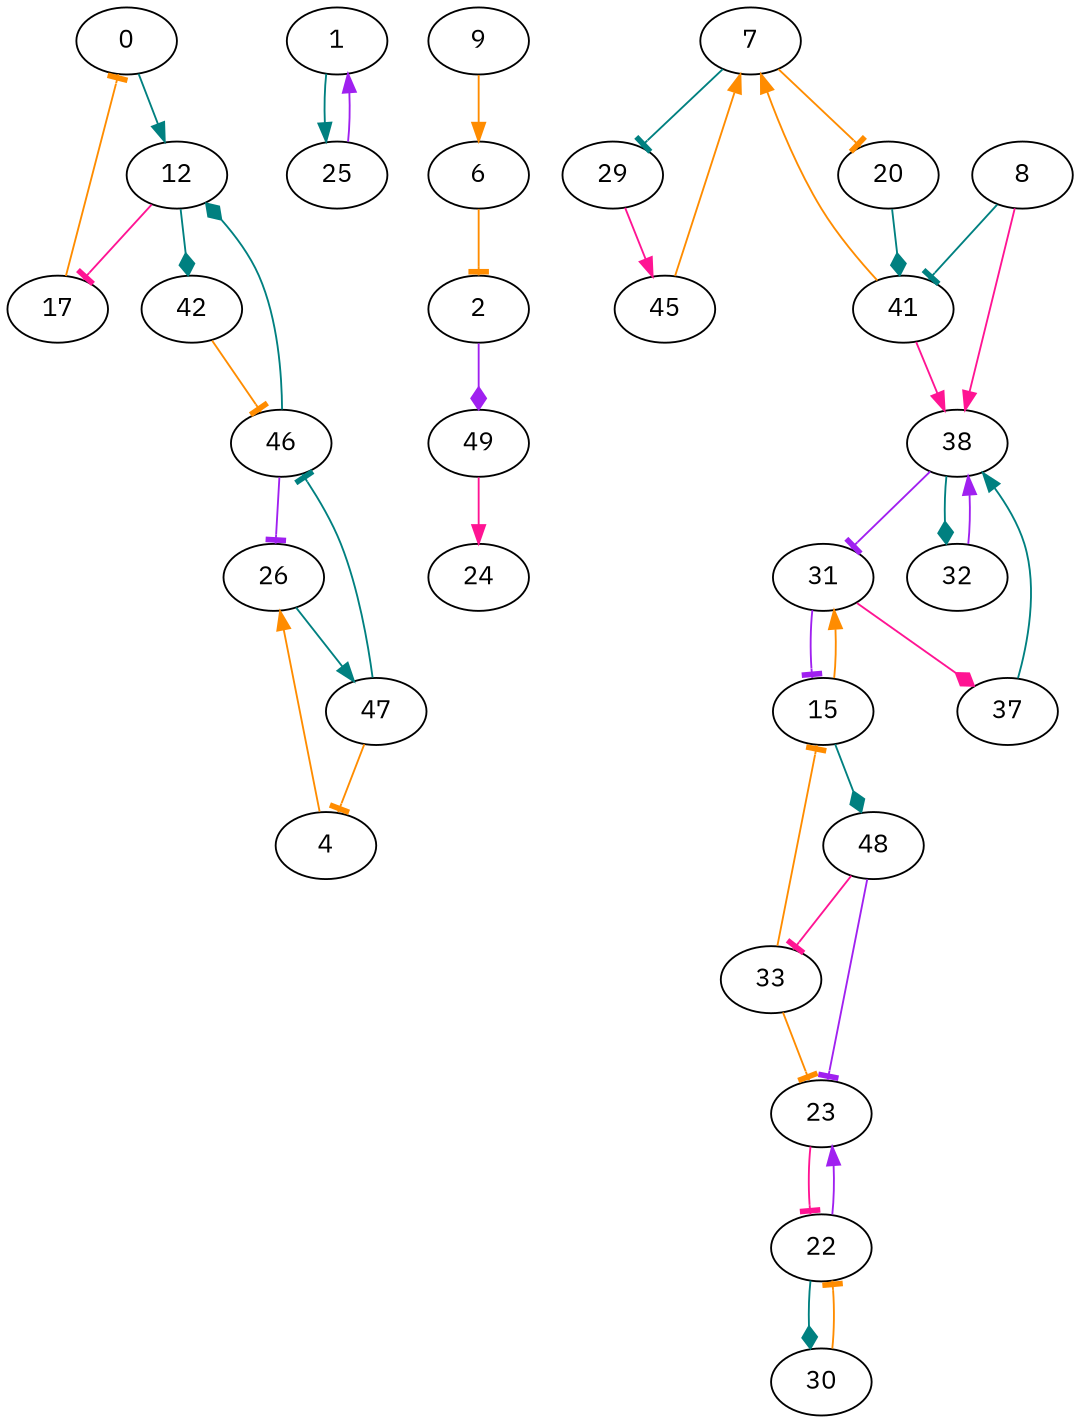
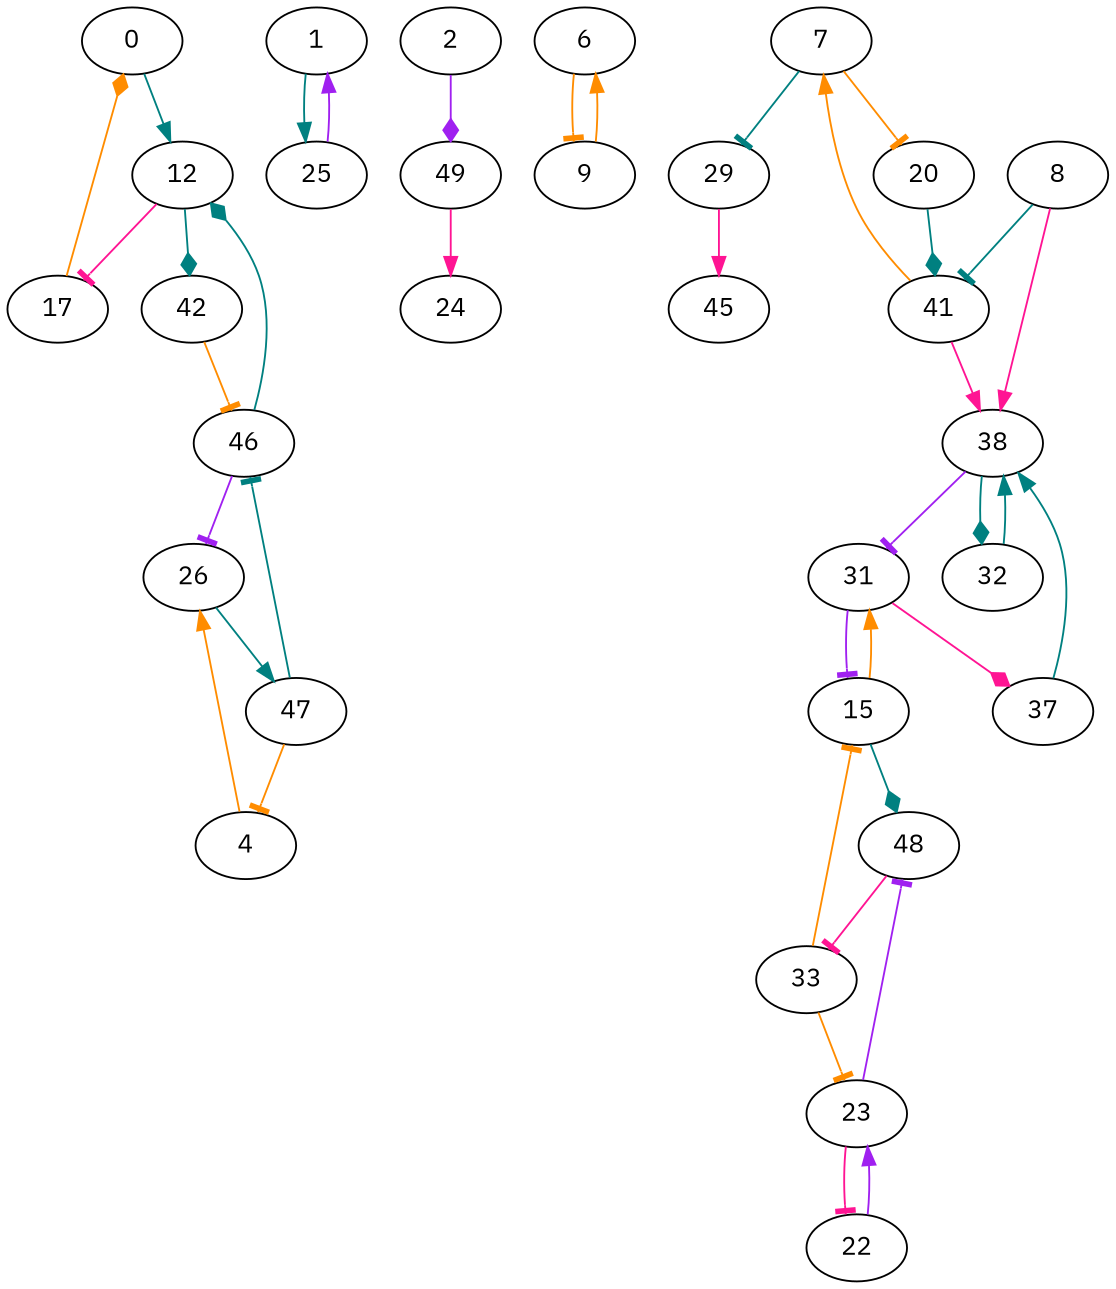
  digraph {
    fontname="IBM Plex Sans"
    node [fontname="IBM Plex Sans"]
    edge [arrowhead=tee color=teal fontname="IBM Plex Sans"]
    0
    12
    17
    42
    46
    1
    25
    2
    49
    24
    4
    26
    47
    6
    9
    7
    20
    29
    41
    45
    38
    8
    31
    32
    15
    48
    37
    33
    23
    22
-   30
    0 -> 12 [arrowhead=normal]
    12 -> 17 [color=deeppink]
    12 -> 42 [arrowhead=diamond]
-   17 -> 0 [color=darkorange]
+   17 -> 0 [arrowhead=diamond color=darkorange]
    42 -> 46 [color=darkorange]
    46 -> 12 [arrowhead=diamond]
    46 -> 26 [color=purple]
    1 -> 25 [arrowhead=normal]
    25 -> 1 [arrowhead=normal color=purple]
    2 -> 49 [arrowhead=diamond color=purple]
    49 -> 24 [arrowhead=normal color=deeppink]
    4 -> 26 [arrowhead=normal color=darkorange]
    26 -> 47 [arrowhead=normal]
    47 -> 46
    47 -> 4 [color=darkorange]
-   6 -> 2 [color=darkorange]
+   6 -> 9 [color=darkorange]
    9 -> 6 [arrowhead=normal color=darkorange]
    7 -> 20 [color=darkorange]
    7 -> 29
    20 -> 41 [arrowhead=diamond]
    29 -> 45 [arrowhead=normal color=deeppink]
    41 -> 7 [arrowhead=normal color=darkorange]
    41 -> 38 [arrowhead=normal color=deeppink]
-   45 -> 7 [arrowhead=normal color=darkorange]
    38 -> 31 [color=purple]
    38 -> 32 [arrowhead=diamond]
    8 -> 41
    8 -> 38 [arrowhead=normal color=deeppink]
    31 -> 15 [color=purple]
    31 -> 37 [arrowhead=diamond color=deeppink]
-   32 -> 38 [arrowhead=normal color=purple]
+   32 -> 38 [arrowhead=normal]
    15 -> 31 [arrowhead=normal color=darkorange]
    15 -> 48 [arrowhead=diamond]
    48 -> 33 [color=deeppink]
    37 -> 38 [arrowhead=normal]
    33 -> 15 [color=darkorange]
    33 -> 23 [color=darkorange]
-   48 -> 23 [color=purple]
+   23 -> 48 [color=purple]
    23 -> 22 [color=deeppink]
    22 -> 23 [arrowhead=normal color=purple]
-   22 -> 30 [arrowhead=diamond]
-   30 -> 22 [color=darkorange]
  }
